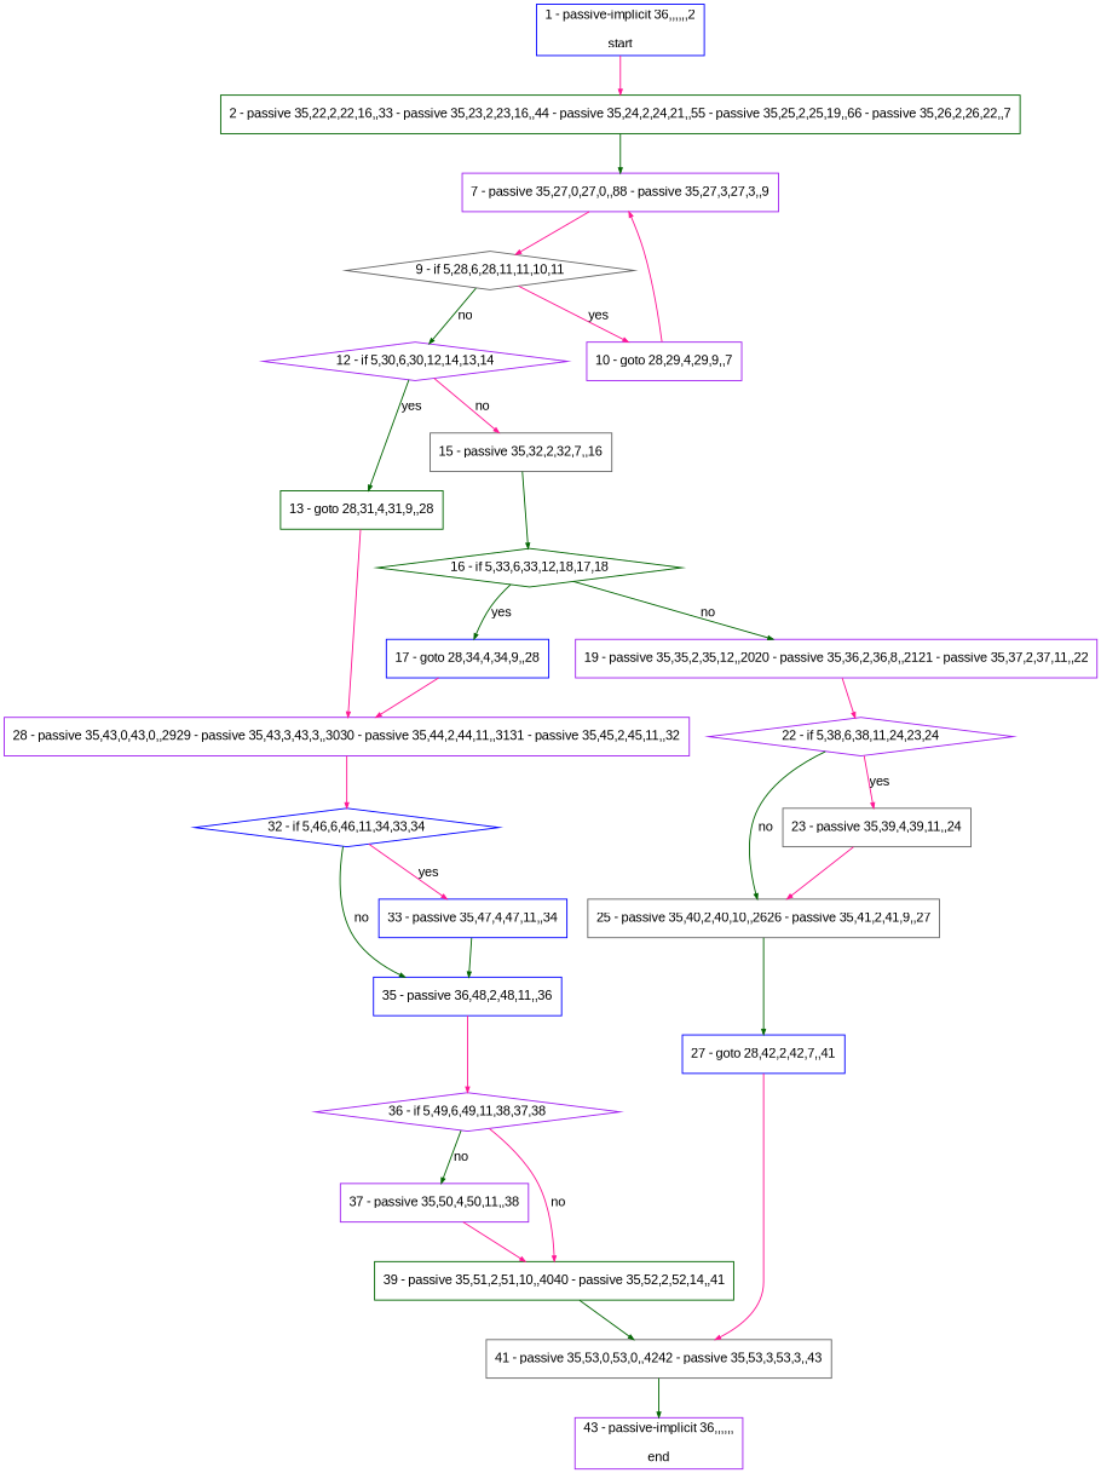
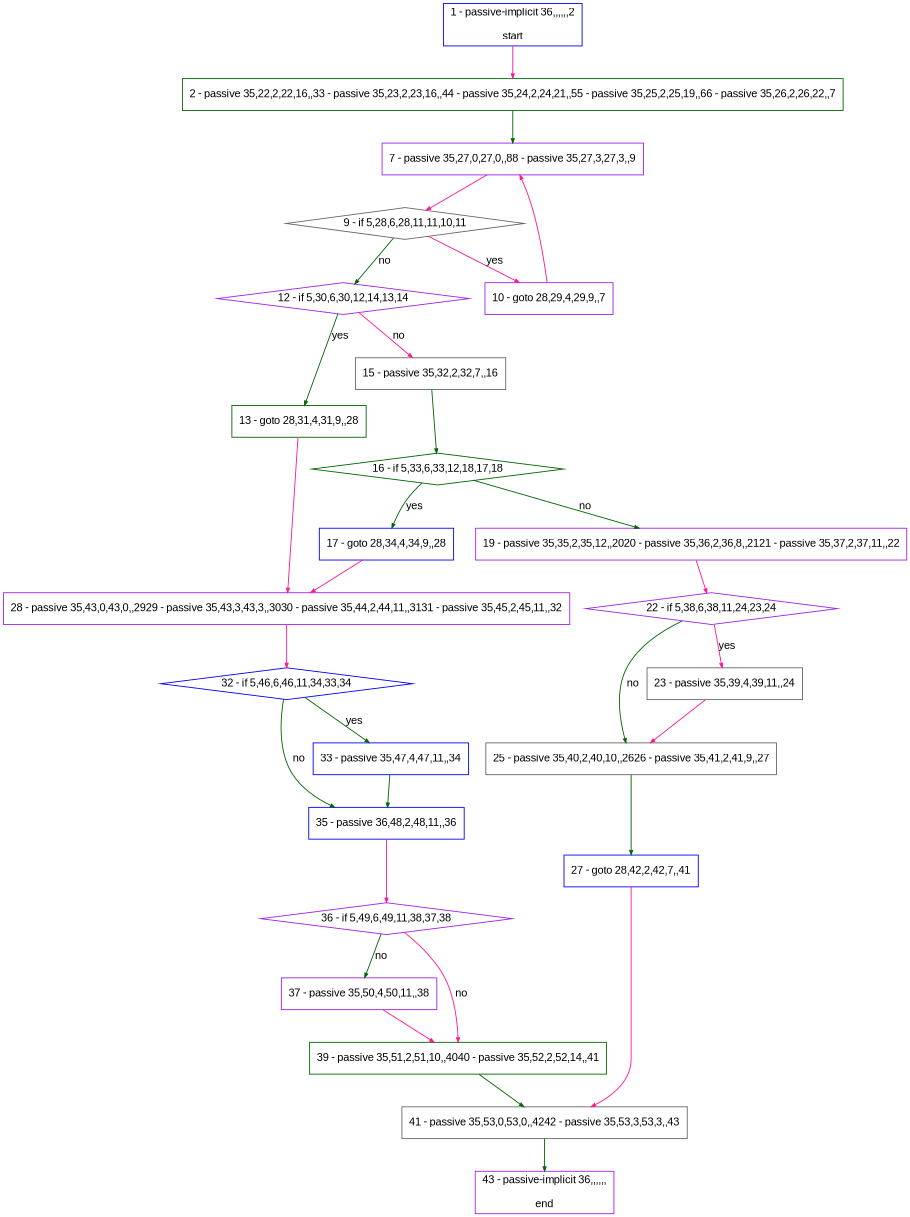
  digraph {
    bgcolor=white
    compound=true
    fillcolor="#FFFFCC"
    fontname=Arial
    fontsize=12
    pack=true
    packmode=clust
    style="rounded,filled"
    node [color=purple compound=true fillcolor="#ffffff" fixedsize=false fontname=Arial fontsize=12 node_initialized=no shape=box style=filled]
    edge [arrowhead=normal arrowsize=0.5 arrowtail=none color=deeppink compound=true dir=forward fontcolor=black fontname=Arial fontsize=12]
    n1 [color=darkgreen label="2 - passive 35,22,2,22,16,,33 - passive 35,23,2,23,16,,44 - passive 35,24,2,24,21,,55 - passive 35,25,2,25,19,,66 - passive 35,26,2,26,22,,7"]
    n2 [label="7 - passive 35,27,0,27,0,,88 - passive 35,27,3,27,3,,9"]
    n3 [color=gray40 label="9 - if 5,28,6,28,11,11,10,11" shape=diamond]
    n4 [color=blue label="1 - passive-implicit 36,,,,,,2\n\nstart"]
    n5 [label="10 - goto 28,29,4,29,9,,7"]
    n6 [label="12 - if 5,30,6,30,12,14,13,14" shape=diamond]
    n7 [color=darkgreen label="13 - goto 28,31,4,31,9,,28"]
    n8 [color=gray40 label="15 - passive 35,32,2,32,7,,16"]
    n9 [label="28 - passive 35,43,0,43,0,,2929 - passive 35,43,3,43,3,,3030 - passive 35,44,2,44,11,,3131 - passive 35,45,2,45,11,,32"]
    n10 [color=darkgreen label="16 - if 5,33,6,33,12,18,17,18" shape=diamond]
    n11 [color=blue label="32 - if 5,46,6,46,11,34,33,34" shape=diamond]
    n12 [color=blue label="17 - goto 28,34,4,34,9,,28"]
    n13 [label="19 - passive 35,35,2,35,12,,2020 - passive 35,36,2,36,8,,2121 - passive 35,37,2,37,11,,22"]
    n14 [color=blue label="33 - passive 35,47,4,47,11,,34"]
    n15 [color=blue label="35 - passive 36,48,2,48,11,,36"]
    n16 [label="22 - if 5,38,6,38,11,24,23,24" shape=diamond]
    n17 [color=gray40 label="23 - passive 35,39,4,39,11,,24"]
    n18 [color=gray40 label="25 - passive 35,40,2,40,10,,2626 - passive 35,41,2,41,9,,27"]
    n19 [color=blue label="27 - goto 28,42,2,42,7,,41"]
    n20 [color=gray40 label="41 - passive 35,53,0,53,0,,4242 - passive 35,53,3,53,3,,43"]
    n21 [label="43 - passive-implicit 36,,,,,,\n\nend"]
    n22 [label="36 - if 5,49,6,49,11,38,37,38" shape=diamond]
    n23 [label="37 - passive 35,50,4,50,11,,38"]
    n24 [color=darkgreen label="39 - passive 35,51,2,51,10,,4040 - passive 35,52,2,52,14,,41"]
    n1 -> n2 [color=darkgreen]
    n2 -> n3
    n3 -> n5 [label=yes]
    n3 -> n6 [color=darkgreen label=no]
    n4 -> n1
    n5 -> n2
    n6 -> n7 [color=darkgreen label=yes]
    n6 -> n8 [label=no]
    n7 -> n9
    n8 -> n10 [color=darkgreen]
    n9 -> n11
    n10 -> n12 [color=darkgreen label=yes]
    n10 -> n13 [color=darkgreen label=no]
-   n11 -> n14 [label=yes]
+   n11 -> n14 [color=darkgreen label=yes]
    n11 -> n15 [color=darkgreen label=no]
    n12 -> n9
    n13 -> n16
    n14 -> n15 [color=darkgreen]
    n15 -> n22
    n16 -> n17 [label=yes]
    n16 -> n18 [color=darkgreen label=no]
    n17 -> n18
    n18 -> n19 [color=darkgreen]
    n19 -> n20
    n20 -> n21 [color=darkgreen]
    n22 -> n23 [color=darkgreen label=no]
    n22 -> n24 [label=no]
    n23 -> n24
    n24 -> n20 [color=darkgreen]
  }
